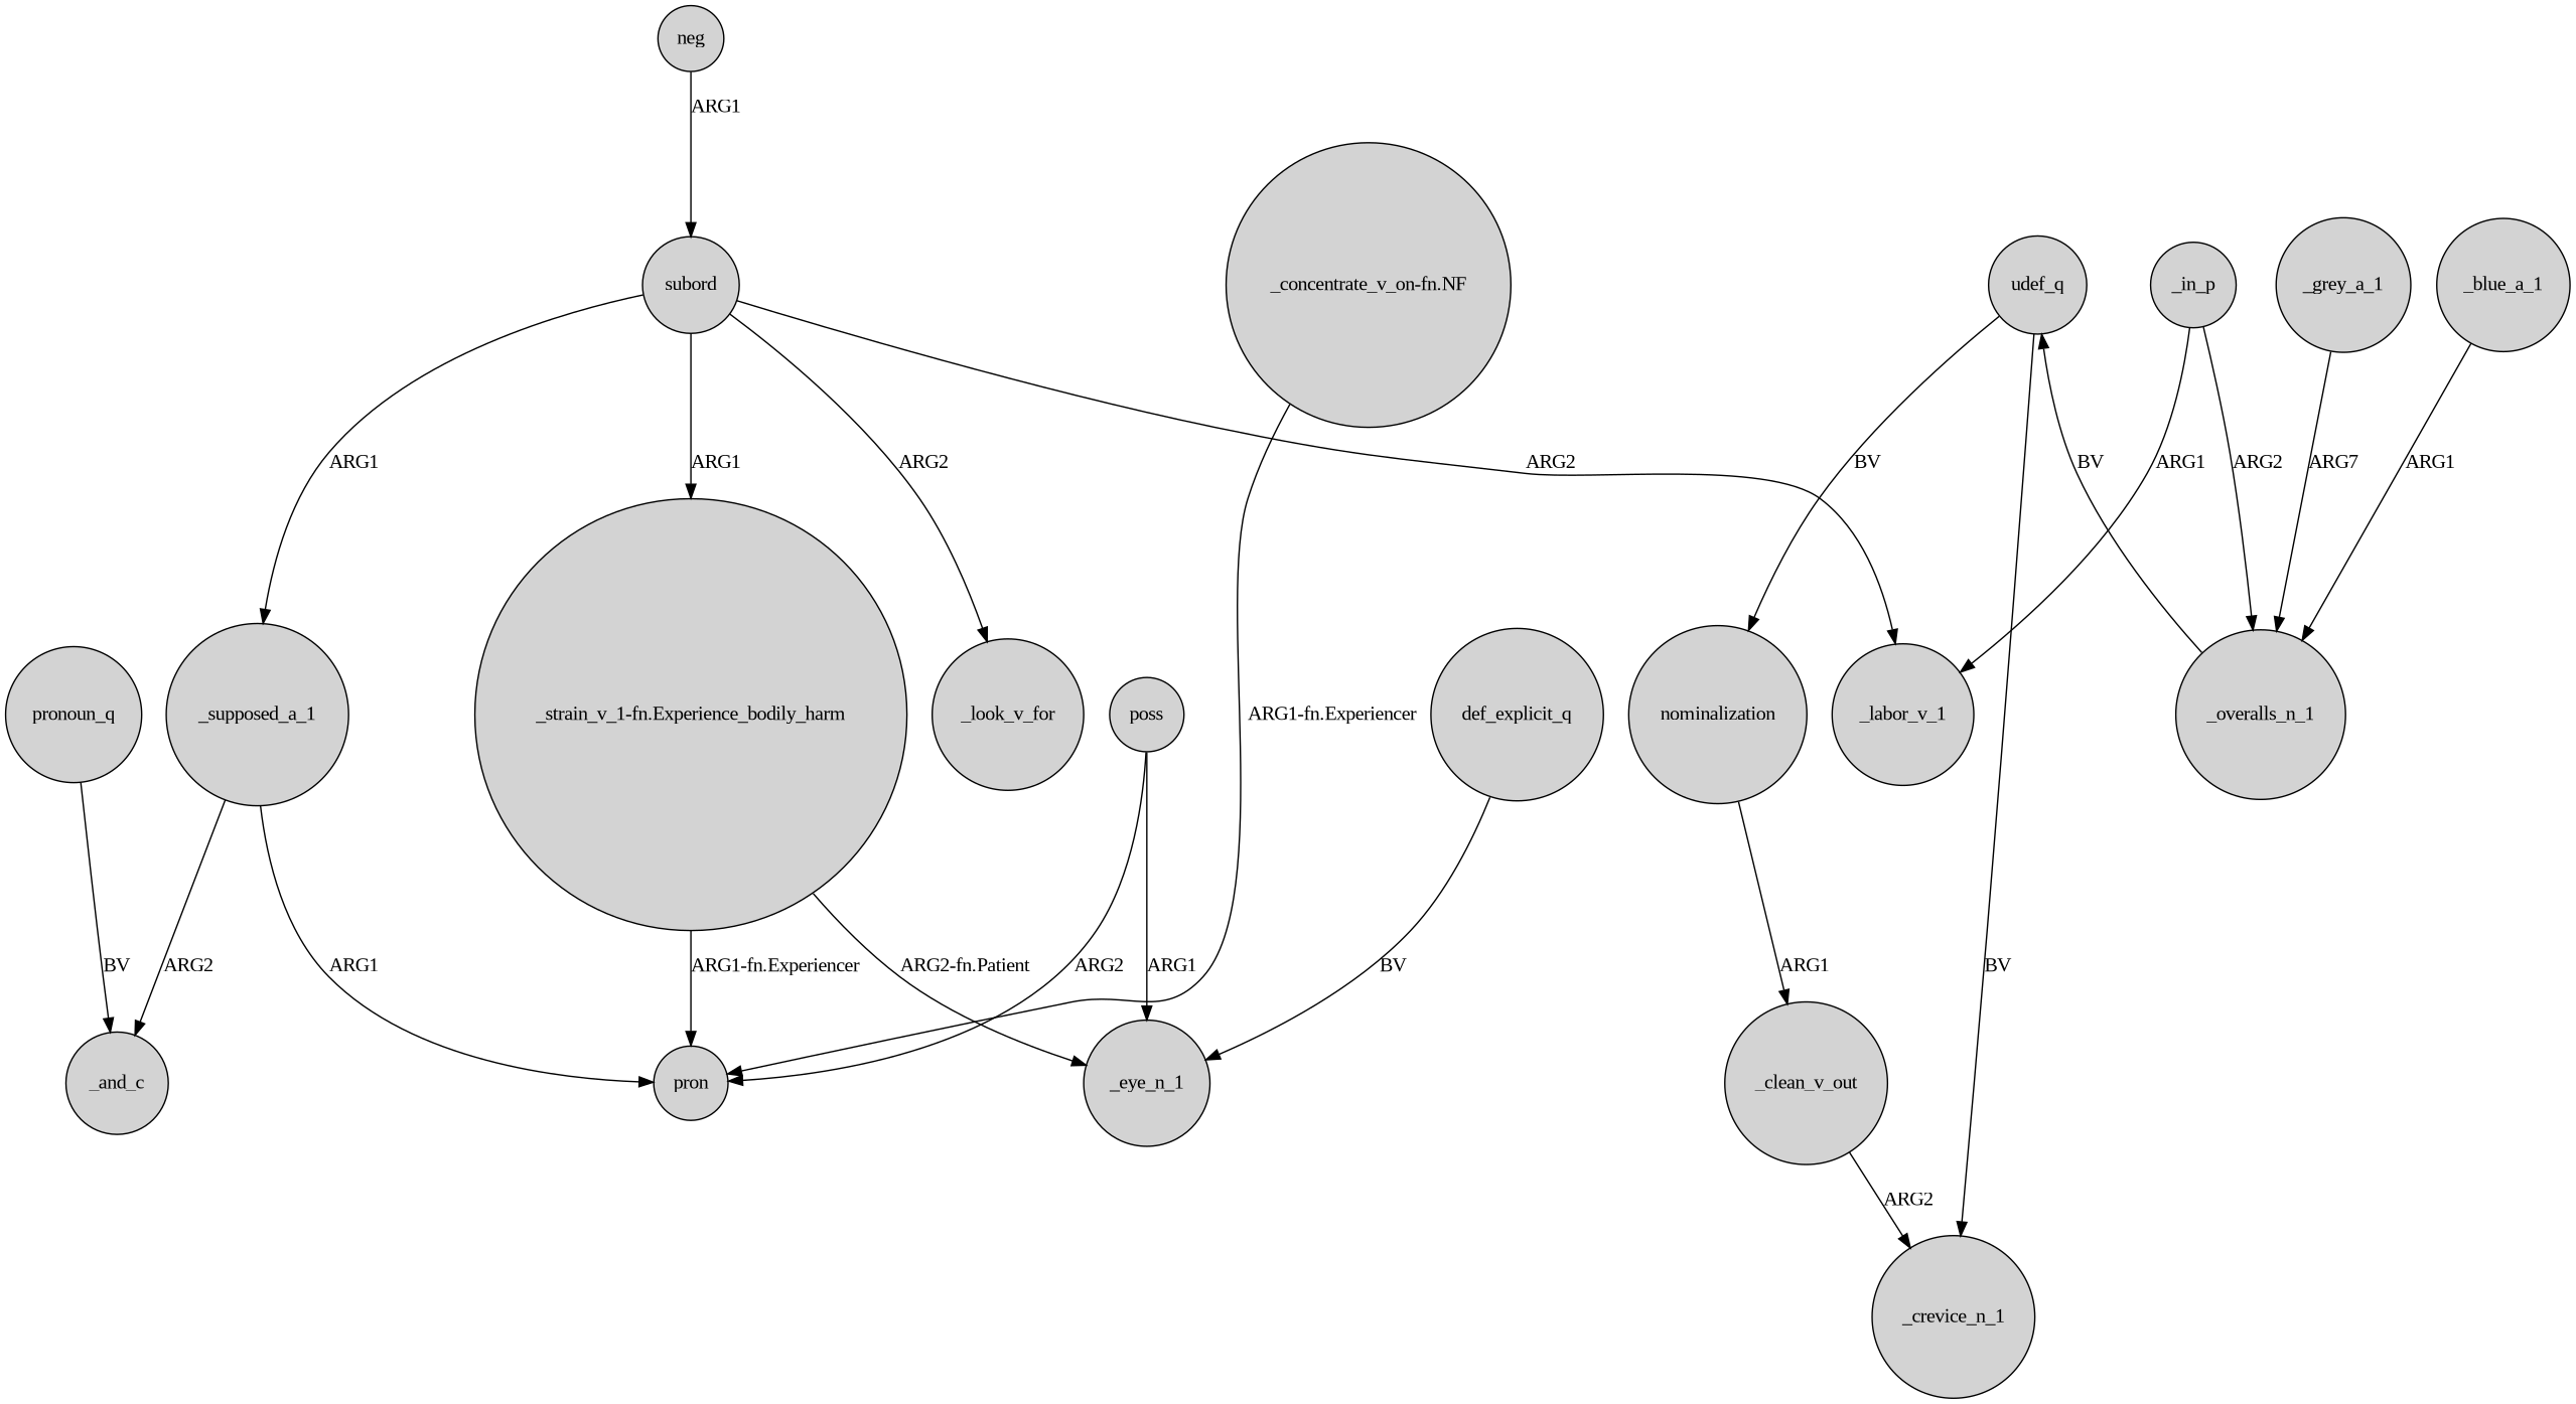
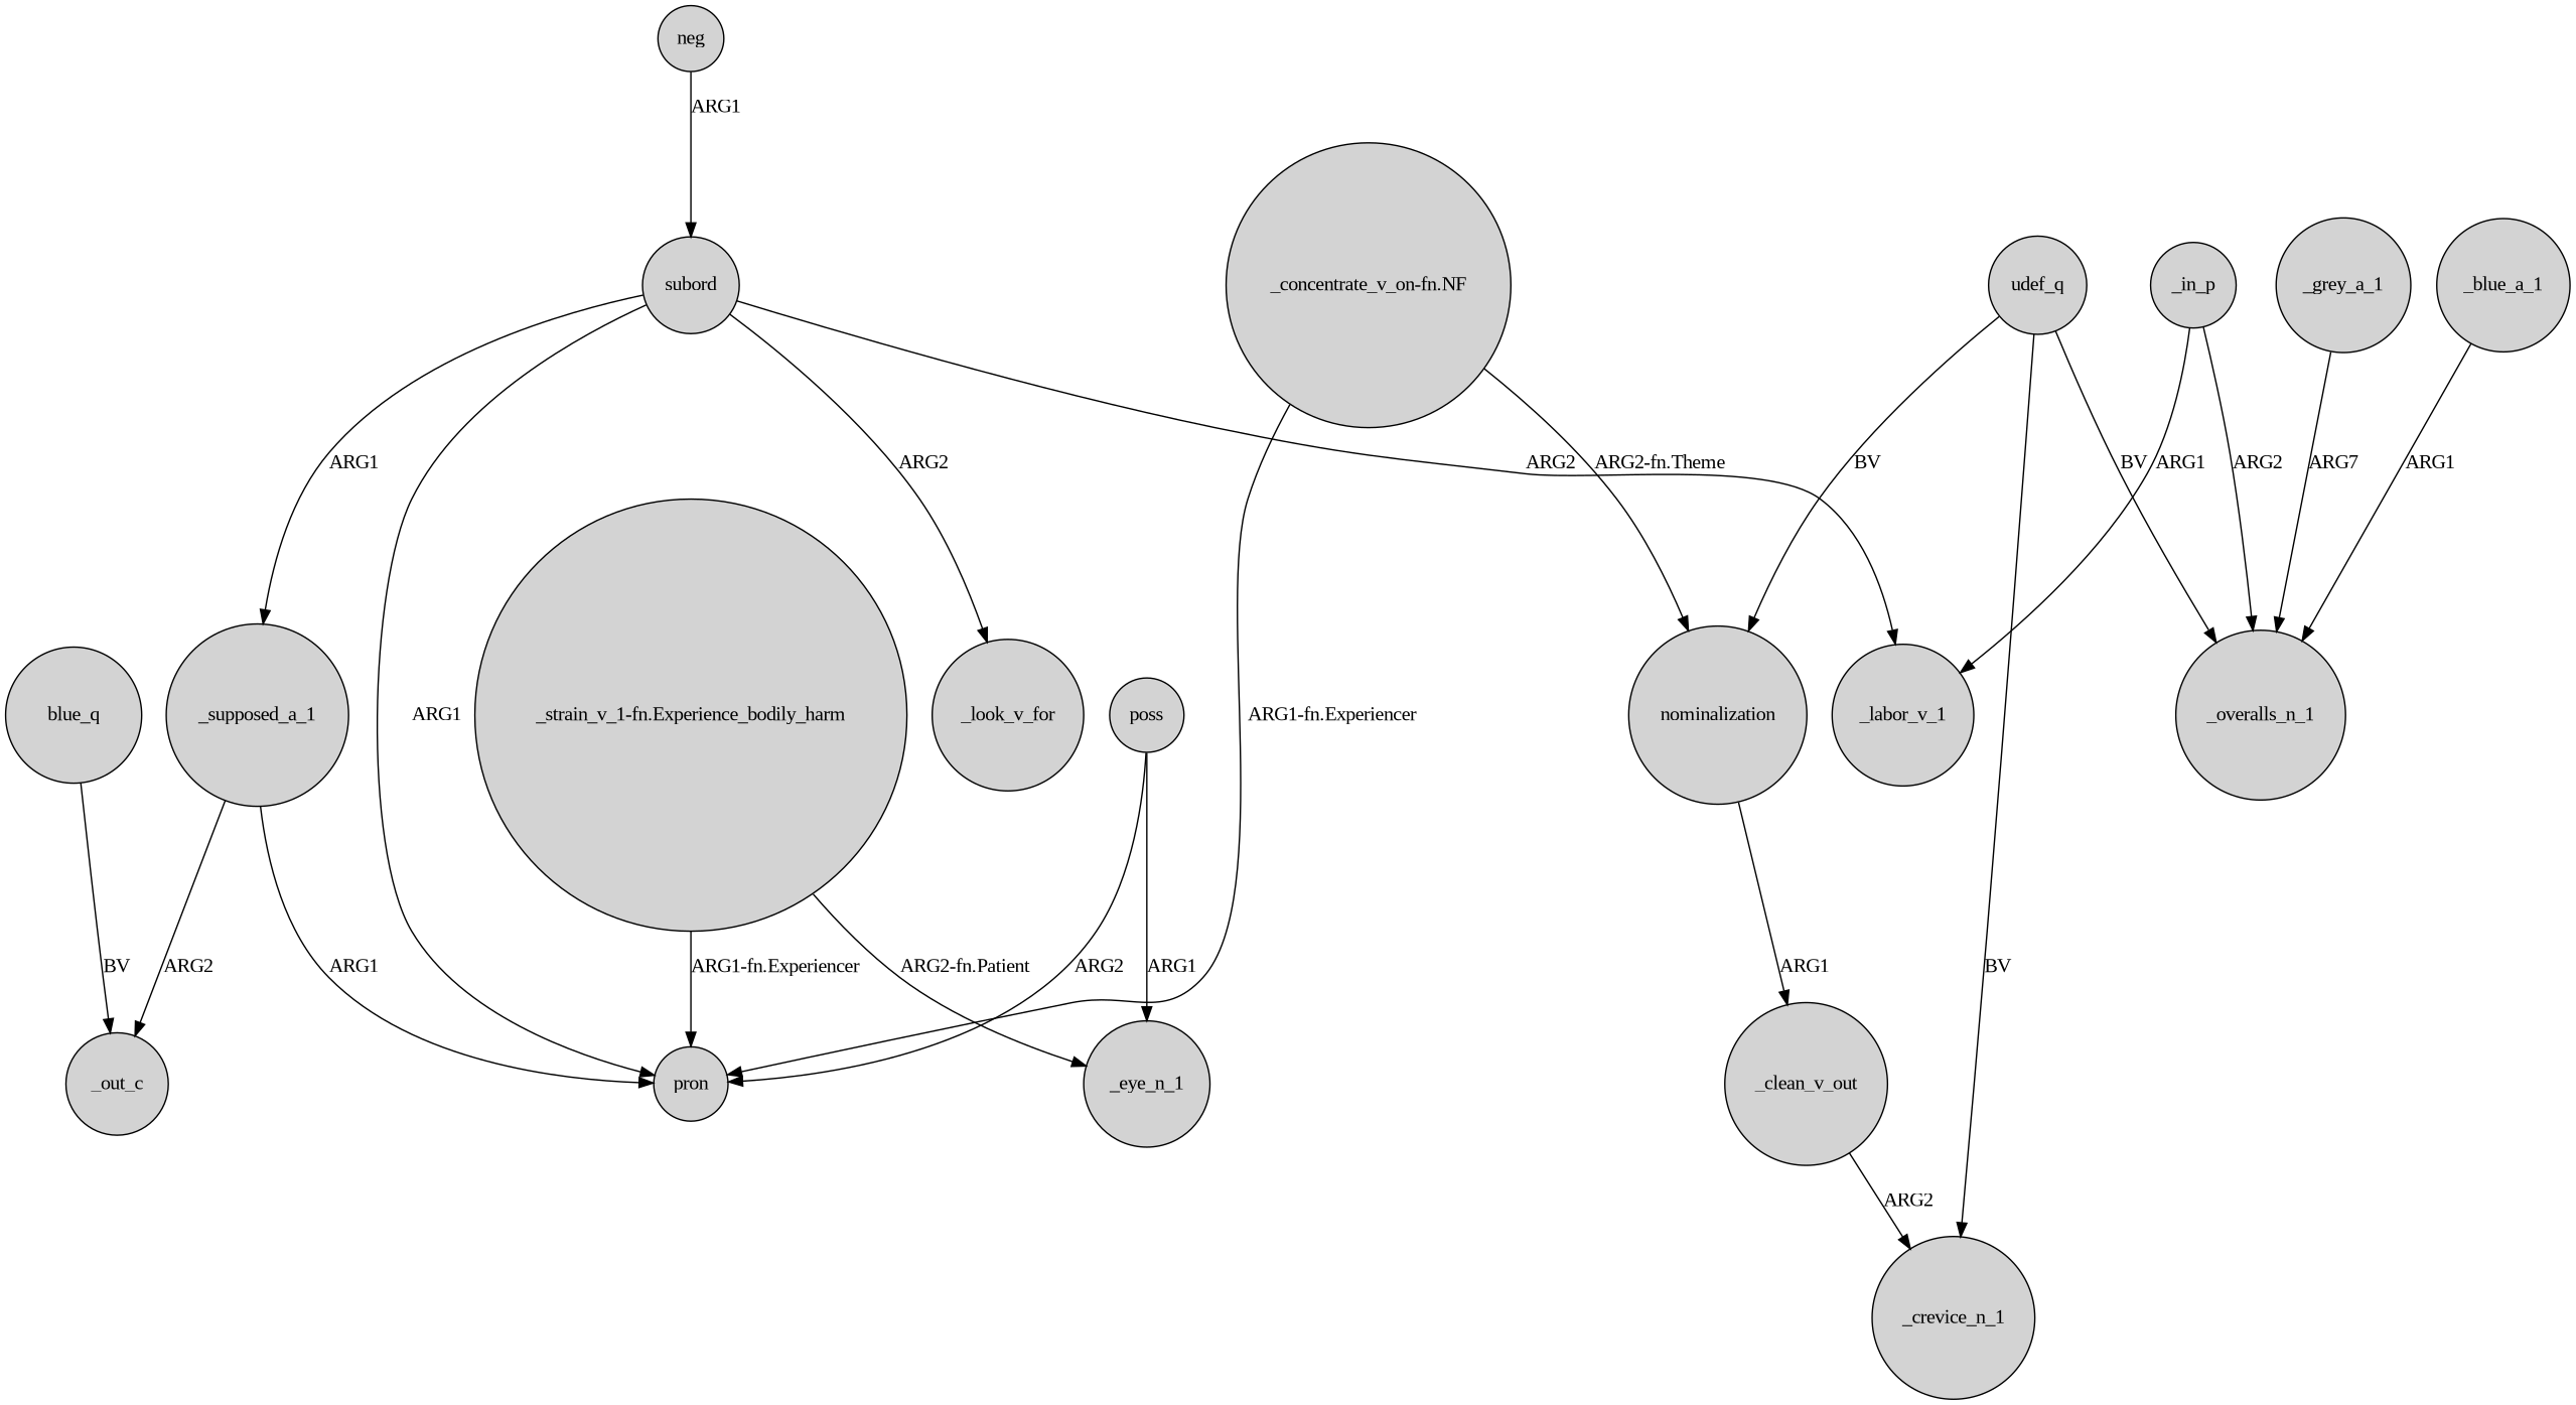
  digraph {
    fontname="Liberation Serif"
    node [fontname="Liberation Serif" shape=circle style=filled]
    edge [fontname="Liberation Serif"]
    subord
    "_strain_v_1-fn.Experience_bodily_harm"
    _supposed_a_1
    _look_v_for
    _labor_v_1
    pron
    _eye_n_1
-   _and_c
+   _and_c [label=_out_c]
    poss
    udef_q
    _crevice_n_1
    _overalls_n_1
    nominalization
    _clean_v_out
    _grey_a_1
    "_concentrate_v_on-fn.NF"
-   pronoun_q
+   pronoun_q [label=blue_q]
    _blue_a_1
    _in_p
-   def_explicit_q
    neg
-   subord -> "_strain_v_1-fn.Experience_bodily_harm" [label=ARG1]
+   subord -> pron [label=ARG1]
    subord -> _supposed_a_1 [label=ARG1]
    subord -> _look_v_for [label=ARG2]
    subord -> _labor_v_1 [label=ARG2]
    "_strain_v_1-fn.Experience_bodily_harm" -> pron [label="ARG1-fn.Experiencer"]
    "_strain_v_1-fn.Experience_bodily_harm" -> _eye_n_1 [label="ARG2-fn.Patient"]
    _supposed_a_1 -> pron [label=ARG1]
    _supposed_a_1 -> _and_c [label=ARG2]
    poss -> pron [label=ARG2]
    poss -> _eye_n_1 [label=ARG1]
    udef_q -> _crevice_n_1 [label=BV]
-   _overalls_n_1 -> udef_q [label=BV]
+   udef_q -> _overalls_n_1 [label=BV]
    udef_q -> nominalization [label=BV]
    nominalization -> _clean_v_out [label=ARG1]
    _clean_v_out -> _crevice_n_1 [label=ARG2]
    _grey_a_1 -> _overalls_n_1 [label=ARG7]
    "_concentrate_v_on-fn.NF" -> pron [label="ARG1-fn.Experiencer"]
+   "_concentrate_v_on-fn.NF" -> nominalization [label="ARG2-fn.Theme"]
    pronoun_q -> _and_c [label=BV]
    _blue_a_1 -> _overalls_n_1 [label=ARG1]
    _in_p -> _labor_v_1 [label=ARG1]
    _in_p -> _overalls_n_1 [label=ARG2]
-   def_explicit_q -> _eye_n_1 [label=BV]
    neg -> subord [label=ARG1]
  }
